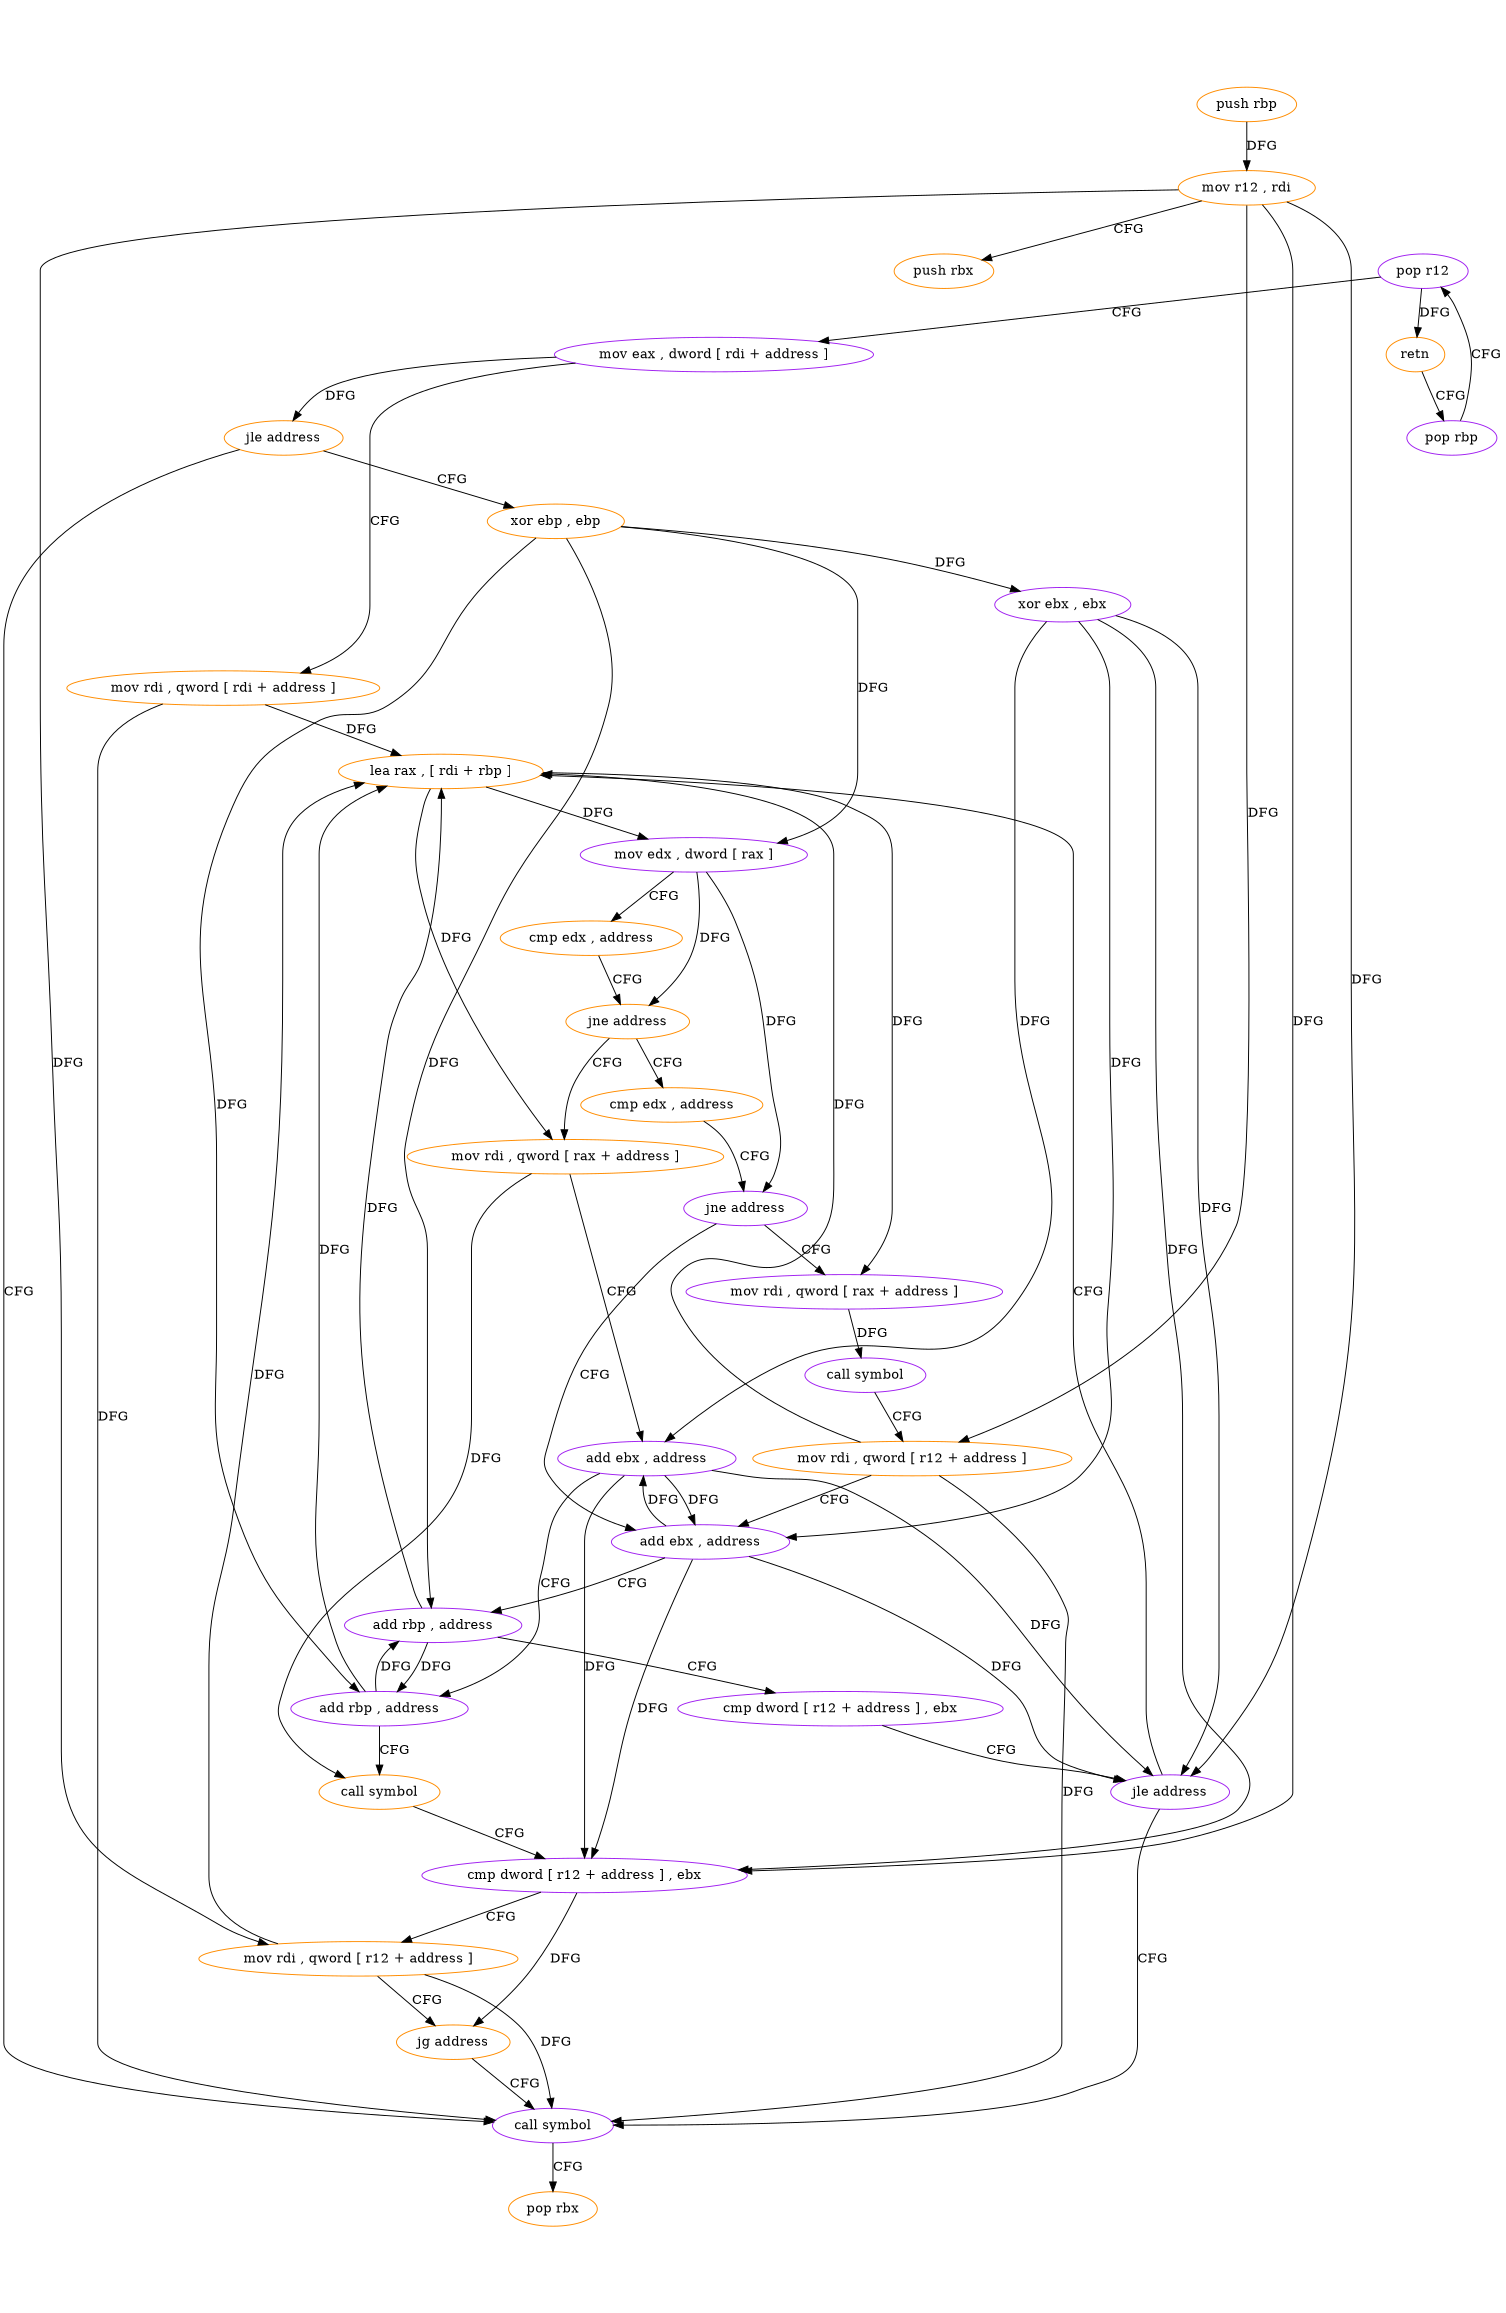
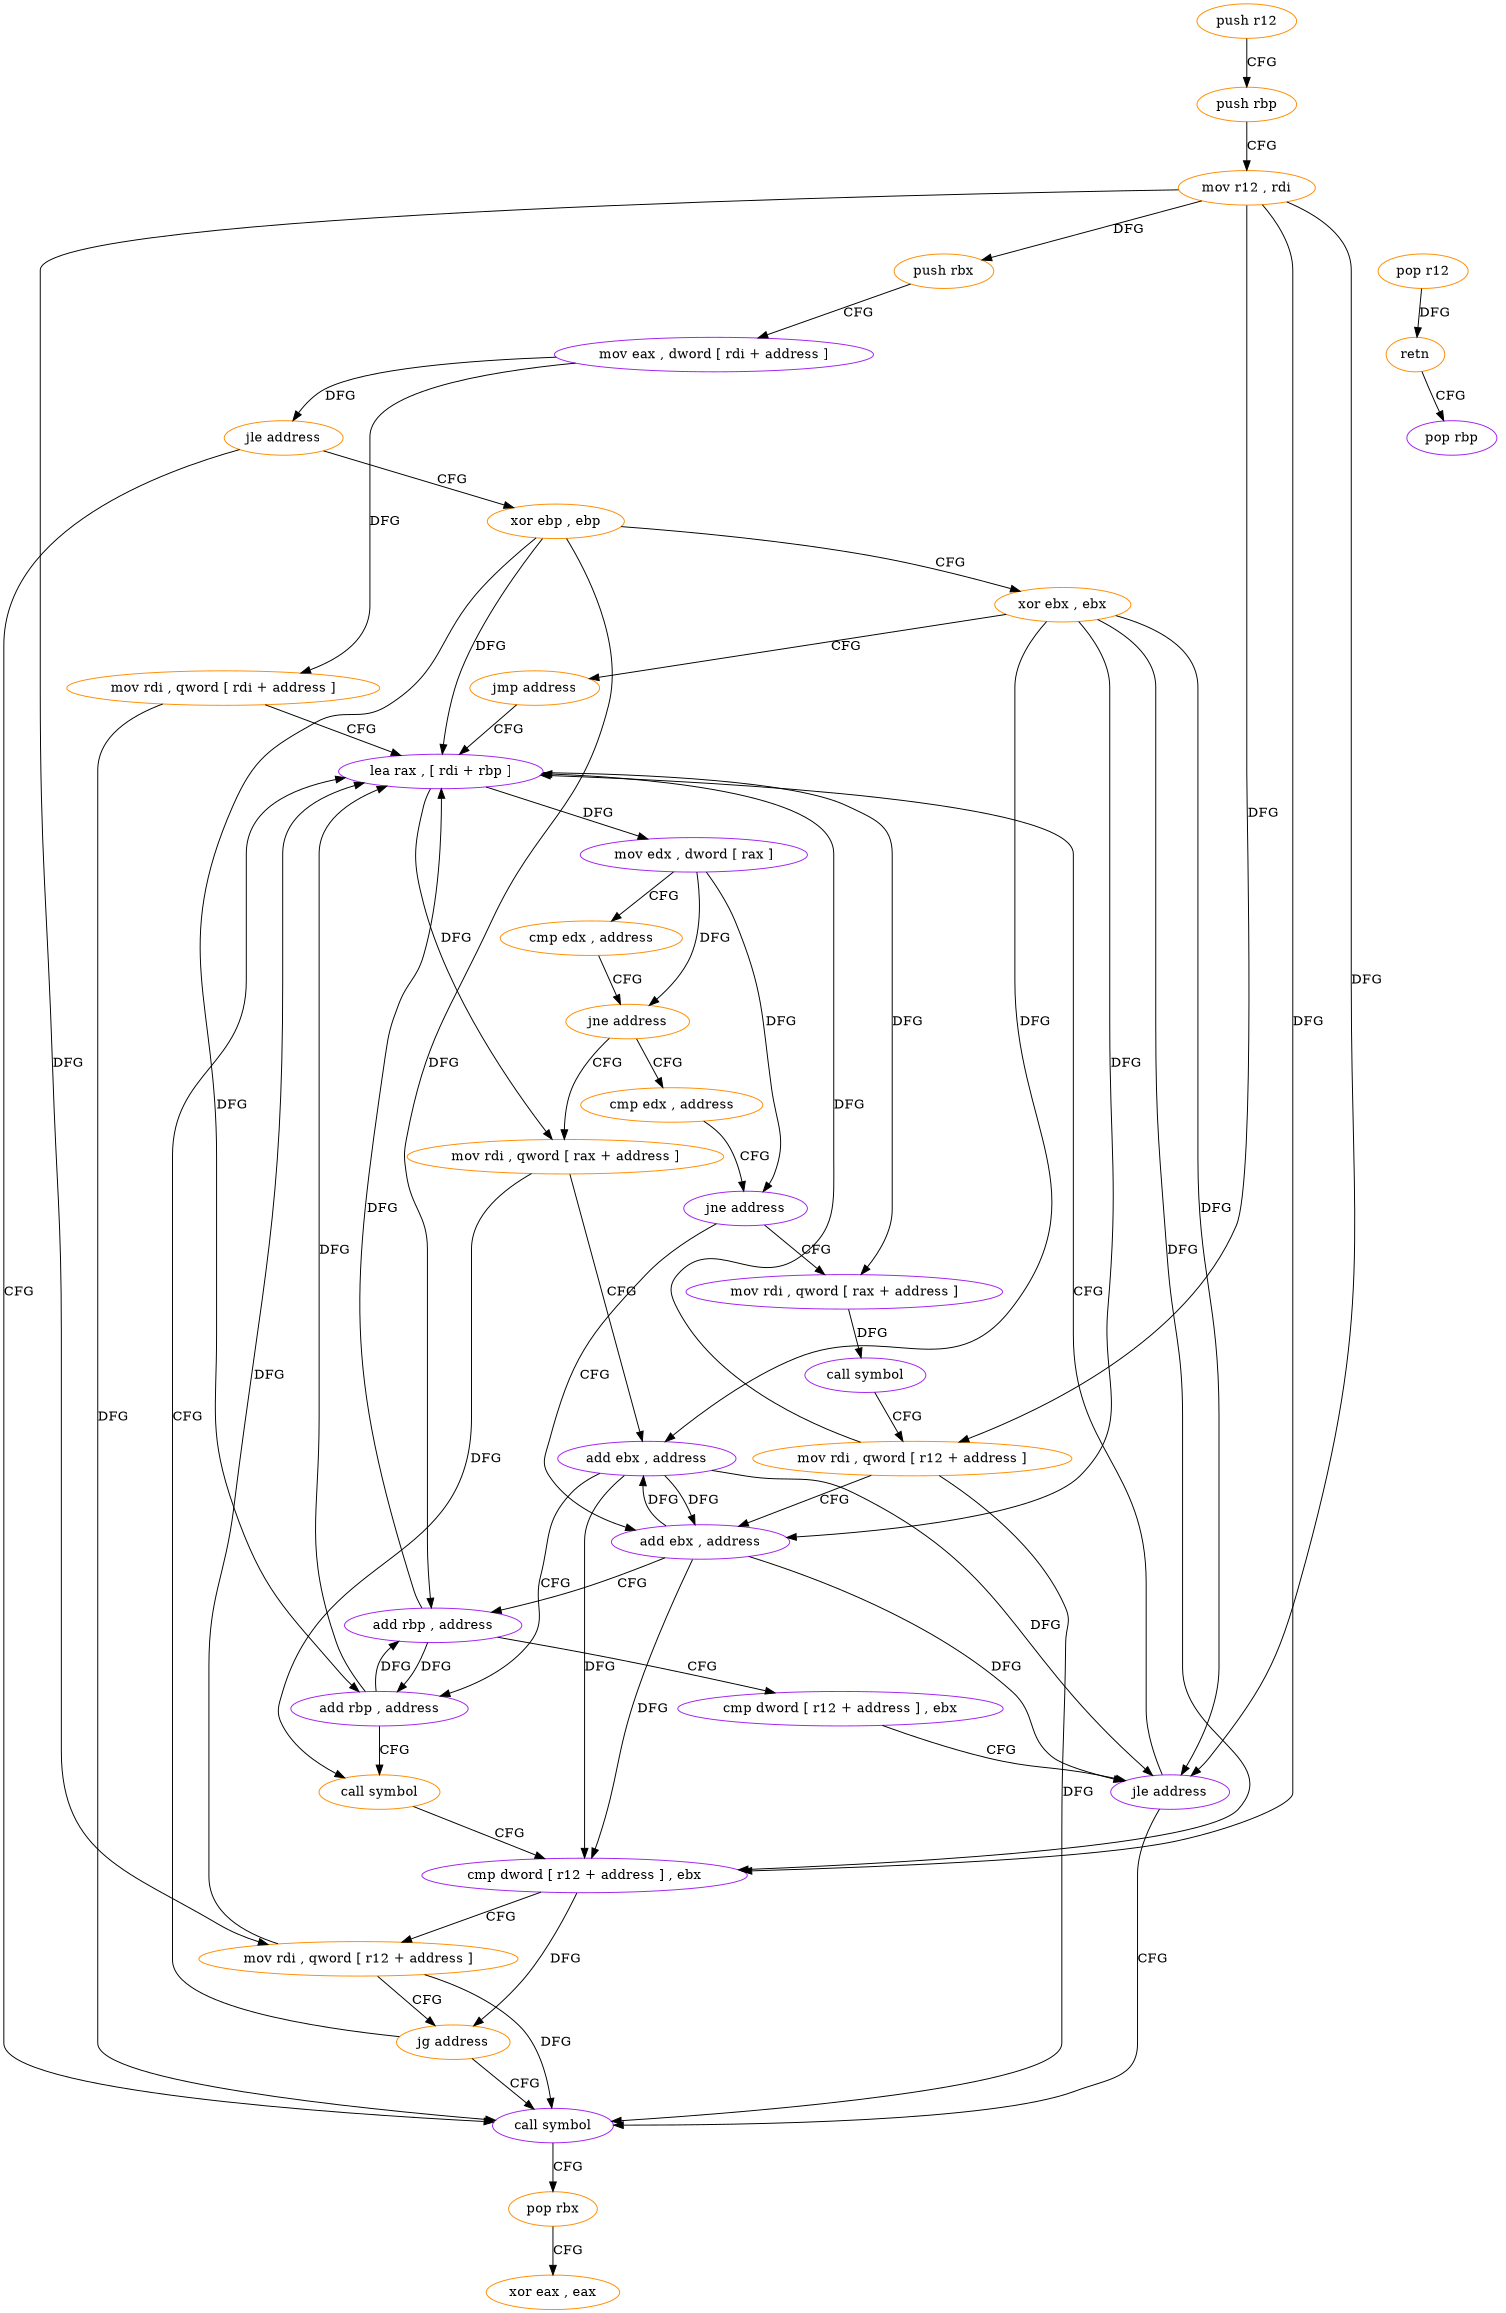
  digraph {
    node [color=darkorange]
+   n1 [label="push r12"]
    n2 [label="push rbp"]
    n3 [label="mov r12 , rdi"]
    n4 [label="push rbx"]
    n5 [color=purple label="cmp dword [ r12 + address ] , ebx"]
    n6 [label="mov rdi , qword [ r12 + address ]"]
    n7 [color=purple label="jle address"]
    n8 [label="mov rdi , qword [ r12 + address ]"]
    n9 [color=purple label="mov eax , dword [ rdi + address ]"]
    n10 [label="jg address"]
    n11 [color=purple label="call symbol"]
-   n12 [label="lea rax , [ rdi + rbp ]"]
+   n12 [color=purple label="lea rax , [ rdi + rbp ]"]
    n13 [color=purple label="add ebx , address"]
    n14 [label="mov rdi , qword [ rdi + address ]"]
    n15 [label="jle address"]
    n16 [label="xor ebp , ebp"]
    n17 [label="pop rbx"]
    n18 [color=purple label="mov edx , dword [ rax ]"]
    n19 [label="mov rdi , qword [ rax + address ]"]
    n20 [color=purple label="mov rdi , qword [ rax + address ]"]
-   n21 [color=purple label="xor ebx , ebx"]
+   n21 [label="xor ebx , ebx"]
    n22 [color=purple label="add rbp , address"]
    n23 [color=purple label="add rbp , address"]
+   n24 [label="xor eax , eax"]
+   n25 [label="jmp address"]
    n26 [color=purple label="add ebx , address"]
    n27 [label="call symbol"]
    n28 [color=purple label="cmp dword [ r12 + address ] , ebx"]
    n29 [color=purple label="pop rbp"]
-   n30 [color=purple label="pop r12"]
+   n30 [label="pop r12"]
    n31 [label=retn]
    n32 [label="cmp edx , address"]
    n33 [label="jne address"]
    n34 [color=purple label="jne address"]
    n35 [color=purple label="call symbol"]
    n36 [label="cmp edx , address"]
-   n2 -> n3 [label=DFG]
-   n3 -> n4 [label=CFG]
+   n1 -> n2 [label=CFG]
+   n2 -> n3 [label=CFG]
+   n3 -> n4 [label=DFG]
    n3 -> n5 [label=DFG]
    n3 -> n6 [label=DFG]
    n3 -> n7 [label=DFG]
    n3 -> n8 [label=DFG]
-   n30 -> n9 [label=CFG]
+   n4 -> n9 [label=CFG]
    n5 -> n6 [label=CFG]
    n5 -> n10 [label=DFG]
    n6 -> n10 [label=CFG]
    n6 -> n11 [label=DFG]
    n6 -> n12 [label=DFG]
    n7 -> n11 [label=CFG]
    n7 -> n12 [label=CFG]
    n8 -> n11 [label=DFG]
    n8 -> n12 [label=DFG]
    n8 -> n13 [label=CFG]
-   n9 -> n14 [label=CFG]
+   n9 -> n14 [label=DFG]
    n9 -> n15 [label=DFG]
    n10 -> n11 [label=CFG]
+   n10 -> n12 [label=CFG]
    n11 -> n17 [label=CFG]
    n12 -> n18 [label=DFG]
    n12 -> n19 [label=DFG]
    n12 -> n20 [label=DFG]
    n13 -> n5 [label=DFG]
    n13 -> n7 [label=DFG]
    n13 -> n23 [label=CFG]
    n13 -> n26 [label=DFG]
    n14 -> n11 [label=DFG]
-   n14 -> n12 [label=DFG]
+   n14 -> n12 [label=CFG]
    n15 -> n11 [label=CFG]
    n15 -> n16 [label=CFG]
-   n16 -> n18 [label=DFG]
-   n16 -> n21 [label=DFG]
+   n16 -> n12 [label=DFG]
+   n16 -> n21 [label=CFG]
    n16 -> n22 [label=DFG]
    n16 -> n23 [label=DFG]
+   n17 -> n24 [label=CFG]
    n18 -> n32 [label=CFG]
    n18 -> n33 [label=DFG]
    n18 -> n34 [label=DFG]
    n19 -> n26 [label=CFG]
    n19 -> n27 [label=DFG]
    n20 -> n35 [label=DFG]
    n21 -> n5 [label=DFG]
    n21 -> n7 [label=DFG]
    n21 -> n13 [label=DFG]
+   n21 -> n25 [label=CFG]
    n21 -> n26 [label=DFG]
    n22 -> n12 [label=DFG]
    n22 -> n23 [label=DFG]
    n22 -> n27 [label=CFG]
    n23 -> n12 [label=DFG]
    n23 -> n22 [label=DFG]
    n23 -> n28 [label=CFG]
+   n25 -> n12 [label=CFG]
    n26 -> n5 [label=DFG]
    n26 -> n7 [label=DFG]
    n26 -> n13 [label=DFG]
    n26 -> n22 [label=CFG]
    n27 -> n5 [label=CFG]
    n28 -> n7 [label=CFG]
-   n29 -> n30 [label=CFG]
    n30 -> n31 [label=DFG]
    n31 -> n29 [label=CFG]
    n32 -> n33 [label=CFG]
    n33 -> n19 [label=CFG]
    n33 -> n36 [label=CFG]
    n34 -> n13 [label=CFG]
    n34 -> n20 [label=CFG]
    n35 -> n8 [label=CFG]
    n36 -> n34 [label=CFG]
  }
